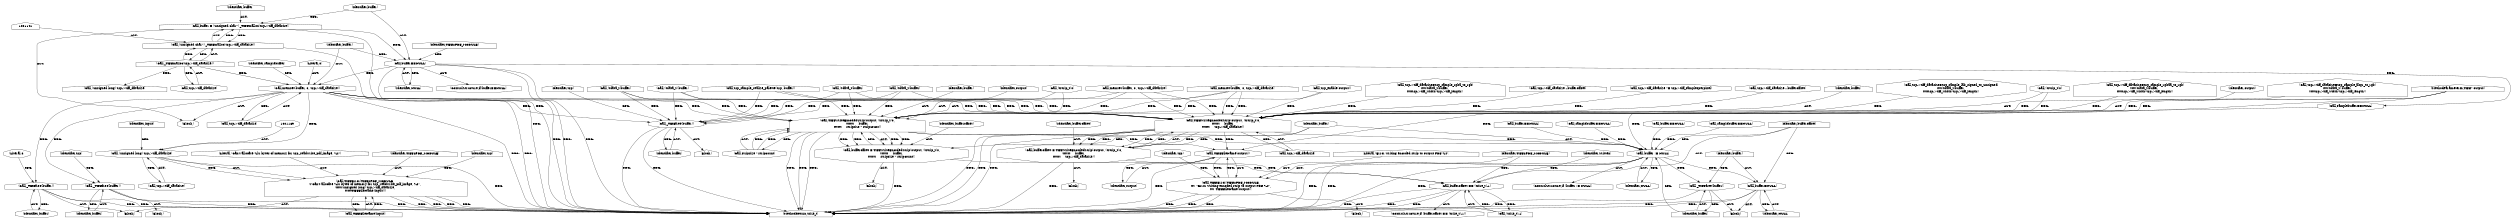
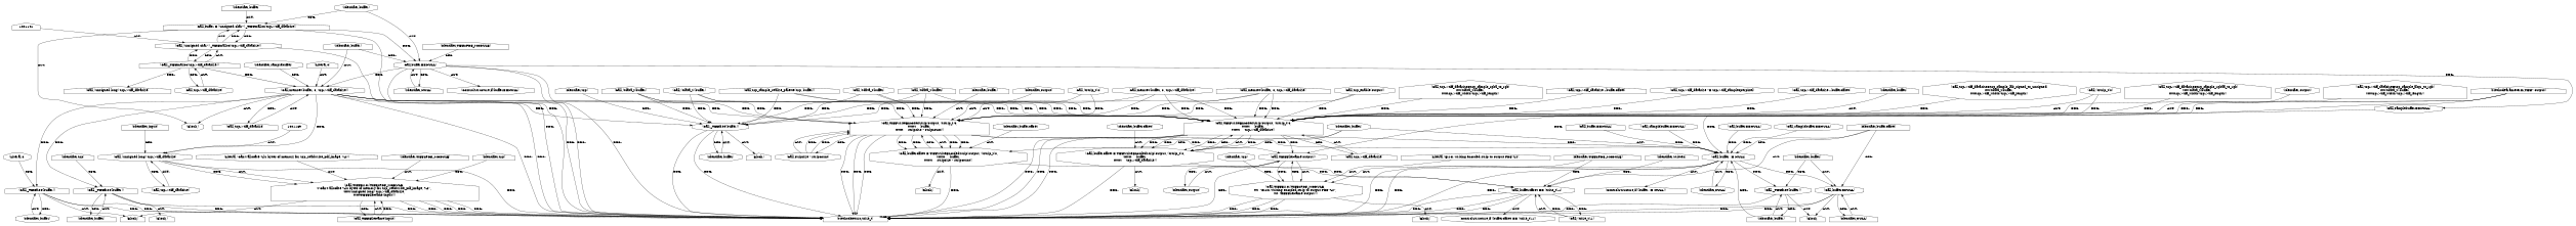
  digraph {
    node [shape=house]
    n1 [label="(Call,memset(buffer, 0, t2p->tiff_datasize))" shape=octagon]
    n2 [label="(Call,(unsigned long) t2p->tiff_datasize)" shape=octagon]
    n3 [label="(Call,_TIFFfree(buffer))"]
    n4 [label="(Call,_TIFFfree(buffer))"]
    n5 [label="(Call,_TIFFfree(buffer))" shape=octagon]
    n6 [label="(Call,TIFFWriteEncodedStrip(output, (tstrip_t)0,\n\t\t\t\t\t\t     buffer,\n\t\t\t\t\t\t     stripsize * stripcount))"]
    n7 [label="(Call,TIFFWriteEncodedStrip(output, (tstrip_t)0,\n\t\t\t\t\t\t     buffer,\n\t\t\t\t\t\t     t2p->tiff_datasize))"]
    n8 [label="(Block,)" shape=octagon]
    n9 [label="(MethodReturn,tsize_t)"]
    n10 [label="(Call,t2p->tiff_datasize)"]
    n11 [label="(Call,TIFFError(TIFF2PDF_MODULE, \n\t\"Can't allocate %lu bytes of memory for t2p_readwrite_pdf_image, %s\", \n\t\t\t\t\t(unsigned long) t2p->tiff_datasize, \n\t\t\t\t\tTIFFFileName(input)))"]
    n12 [label="(Call,t2p->tiff_datasize)" shape=octagon]
    n13 [label="(Block,)"]
    n14 [label="(Identifier,buffer)" shape=octagon]
    n15 [label="(Block,)"]
    n16 [label="(Identifier,buffer)"]
    n17 [label="(Block,)"]
    n18 [label="(Identifier,buffer)" shape=octagon]
    n19 [label="(Call,bufferoffset = TIFFWriteEncodedStrip(output, (tstrip_t)0,\n\t\t\t\t\t\t     buffer,\n\t\t\t\t\t\t     stripsize * stripcount))" shape=octagon]
    n20 [label="(Call,buffer != NULL)" shape=octagon]
    n21 [label="(Call,TIFFFileName(output))" shape=octagon]
    n22 [label="(Call,stripsize * stripcount)" shape=octagon]
    n23 [label="(Call,bufferoffset = TIFFWriteEncodedStrip(output, (tstrip_t)0,\n\t\t\t\t\t\t     buffer,\n\t\t\t\t\t\t     t2p->tiff_datasize))" shape=octagon]
    n24 [label="(Call,t2p->tiff_datasize)"]
    n25 [label="(Call,buffer==NULL)" shape=octagon]
    n26 [label="(Call,samplebuffer==NULL)" shape=octagon]
    n27 [label="(Identifier,NULL)"]
    n28 [label="(ControlStructure,if(buffer==NULL))" shape=octagon]
    n29 [label="(Call,buffer = (unsigned char*) _TIFFmalloc(t2p->tiff_datasize))"]
-   n30 [label="(Call,(unsigned char*) _TIFFmalloc(t2p->tiff_datasize))"]
+   n30 [label="(Call,(unsigned char*) _TIFFmalloc(t2p->tiff_datasize))" shape=octagon]
    n31 [label="(Call,_TIFFmalloc(t2p->tiff_datasize))"]
    n32 [label="(Call,(unsigned long) t2p->tiff_datasize)"]
    n33 [label="(Call,t2p->tiff_datasize)" shape=octagon]
    n34 [label="(Call,TIFFFileName(input))"]
    n35 [label="(Call,bufferoffset == (tsize_t)-1)" shape=octagon]
    n36 [label="(Block,)"]
    n37 [label="(Call,_TIFFfree(buffer))" shape=octagon]
    n38 [label="(Call,buffer=NULL)" shape=octagon]
    n39 [label="(Identifier,NULL)" shape=octagon]
    n40 [label="(ControlStructure,if (buffer != NULL))"]
    n41 [label="(Call,TIFFError(TIFF2PDF_MODULE, \n\t\t\t  \"Error writing encoded strip to output PDF %s\", \n\t\t\t  TIFFFileName(output)))" shape=octagon]
    n42 [label="(Identifier,output)" shape=octagon]
    n43 [label="(ControlStructure,if (bufferoffset == (tsize_t)-1))" shape=octagon]
    n44 [label="(Call,(tsize_t)-1)"]
    n45 [label="(Block,)"]
    n46 [label="(Identifier,buffer)"]
    n47 [label="(Identifier,NULL)"]
    n48 [label="(Block,)"]
    n49 [label="(Block,)"]
    n50 [label="(Call,buffer==NULL)"]
    n51 [label="(Call,samplebuffer==NULL)" shape=octagon]
    n52 [label="(Literal,\"Can't allocate %lu bytes of memory for t2p_readwrite_pdf_image, %s\")" shape=octagon]
    n53 [label="(Call,(tdata_t)buffer)" shape=octagon]
    n54 [label="(Identifier,t2p)" shape=octagon]
    n55 [label="(Identifier,buffer)"]
    n56 [label="(Identifier,t2p)"]
    n57 [label="(Literal,0)"]
    n58 [label="(Identifier,TIFF2PDF_MODULE)"]
    n59 [label="(Call,t2p_enable(output))" shape=octagon]
    n60 [label="(Call,(tdata_t)buffer)"]
    n61 [label="(Identifier,buffer)"]
    n62 [label="(Identifier,TIFF2PDF_MODULE)"]
    n63 [label="(Call,t2p->tiff_datasize=t2p_sample_lab_signed_to_unsigned(\n\t\t\t\t(tdata_t)buffer, \n\t\t\t\tt2p->tiff_width*t2p->tiff_length))" shape=octagon]
    n64 [label="(Identifier,samplebuffer)" shape=octagon]
    n65 [label="(Call,(tstrip_t)0)" shape=octagon]
    n66 [label="(Call,(tdata_t)buffer)"]
    n67 [label="(Literal,0)" shape=octagon]
    n68 [label="(Call,t2p_sample_realize_palette(t2p, buffer))"]
    n69 [label="(Identifier,bufferoffset)" shape=octagon]
    n70 [label="(Identifier,bufferoffset)"]
    n71 [label="(Identifier,output)"]
    n72 [label="(Identifier,buffer)" shape=octagon]
    n73 [label="(Call,t2p->tiff_datasize=t2p_sample_rgbaa_to_rgb(\n\t\t\t\t(tdata_t)buffer, \n\t\t\t\tt2p->tiff_width*t2p->tiff_length))"]
    n74 [label="(Identifier,output)" shape=octagon]
    n75 [label="(Identifier,input)"]
    n76 [label="(Call,t2p->tiff_datasize=t2p_sample_abgr_to_rgb(\n\t\t\t\t(tdata_t) buffer, \n\t\t\t\tt2p->tiff_width*t2p->tiff_length))"]
    n77 [label="(Literal,\"Error writing encoded strip to output PDF %s\")"]
    n78 [label="(Identifier,t2p)"]
    n79 [label="(Identifier,buffer)"]
    n80 [label="(Call,t2p->tiff_datasize=t2p_sample_rgba_to_rgb(\n\t\t\t\t(tdata_t)buffer, \n\t\t\t\tt2p->tiff_width*t2p->tiff_length))"]
    n81 [label="(MethodParameterIn,TIFF* output)"]
    n82 [label="(Call,memset(buffer, 0, t2p->tiff_datasize))" shape=octagon]
    n83 [label="(Identifier,buffer)"]
    n84 [label="(Identifier,bufferoffset)" shape=octagon]
    n85 [label="(Call,buffer==NULL)" shape=octagon]
    n86 [label="(Call,memset(buffer, 0, t2p->tiff_datasize))"]
    n87 [label="(Call,samplebuffer==NULL)" shape=octagon]
    n88 [label="(Identifier,buffer)" shape=octagon]
    n89 [label="(Identifier,TIFF2PDF_MODULE)"]
    n90 [label="(Call,(tdata_t) buffer)" shape=octagon]
    n91 [label="(Call,t2p->tiff_datasize - bufferoffset)"]
    n92 [label="(Call,t2p->tiff_datasize *= t2p->tiff_samplesperpixel)" shape=octagon]
    n93 [label="(Identifier,t2p)"]
    n94 [label="(Call,t2p->tiff_datasize - bufferoffset)" shape=octagon]
    n95 [label="(Identifier,buffer)"]
    n96 [label="(Call,(tstrip_t)0)" shape=octagon]
    n97 [label="(Identifier,written)"]
    1001141
    1001189 [shape=octagon]
    n1 -> n2 [label="DDG: "]
    n1 -> n3 [label="DDG: "]
    n1 -> n4 [label="DDG: "]
    n1 -> n5 [label="DDG: "]
    n1 -> n6 [label="DDG: "]
    n1 -> n7 [label="DDG: "]
    n1 -> n7 [label="DDG: "]
    n1 -> n8 [label="AST: "]
    n1 -> n9 [label="DDG: "]
    n1 -> n9 [label="DDG: "]
    n1 -> n10 [label="CFG: "]
    n2 -> n9 [label="DDG: "]
    n2 -> n11 [label="AST: "]
    n2 -> n11 [label="DDG: "]
    n2 -> n12 [label="CFG: "]
    n3 -> n9 [label="DDG: "]
    n3 -> n9 [label="DDG: "]
    n3 -> n13 [label="AST: "]
    n3 -> n14 [label="CFG: "]
    n4 -> n9 [label="DDG: "]
    n4 -> n9 [label="DDG: "]
    n4 -> n15 [label="AST: "]
    n4 -> n16 [label="CFG: "]
    n5 -> n9 [label="DDG: "]
    n5 -> n9 [label="DDG: "]
    n5 -> n17 [label="AST: "]
    n5 -> n18 [label="CFG: "]
    n6 -> n9 [label="DDG: "]
    n6 -> n9 [label="DDG: "]
    n6 -> n9 [label="DDG: "]
    n6 -> n19 [label="AST: "]
    n6 -> n19 [label="DDG: "]
    n6 -> n19 [label="DDG: "]
    n6 -> n19 [label="DDG: "]
    n6 -> n19 [label="DDG: "]
    n6 -> n20 [label="DDG: "]
    n6 -> n21 [label="DDG: "]
    n6 -> n22 [label="CFG: "]
    n7 -> n9 [label="DDG: "]
    n7 -> n9 [label="DDG: "]
    n7 -> n9 [label="DDG: "]
    n7 -> n20 [label="DDG: "]
    n7 -> n21 [label="DDG: "]
    n7 -> n23 [label="AST: "]
    n7 -> n23 [label="DDG: "]
    n7 -> n23 [label="DDG: "]
    n7 -> n23 [label="DDG: "]
    n7 -> n23 [label="DDG: "]
    n7 -> n24 [label="CFG: "]
    n10 -> n1 [label="AST: "]
    n11 -> n9 [label="DDG: "]
    n11 -> n9 [label="DDG: "]
    n11 -> n9 [label="DDG: "]
    n11 -> n9 [label="DDG: "]
    n11 -> n13 [label="AST: "]
    n11 -> n34 [label="CFG: "]
    n12 -> n2 [label="AST: "]
    n14 -> n3 [label="AST: "]
    n16 -> n4 [label="AST: "]
    n18 -> n5 [label="AST: "]
    n19 -> n6 [label="CFG: "]
    n19 -> n9 [label="DDG: "]
    n19 -> n35 [label="DDG: "]
    n19 -> n36 [label="AST: "]
    n20 -> n9 [label="DDG: "]
    n20 -> n9 [label="DDG: "]
    n20 -> n9 [label="DDG: "]
    n20 -> n37 [label="DDG: "]
    n20 -> n38 [label="DDG: "]
    n20 -> n39 [label="CFG: "]
    n20 -> n40 [label="AST: "]
-   n21 -> n9 [label="DDG: "]
+   n21 -> n9 [label="CFG: "]
    n21 -> n41 [label="AST: "]
    n21 -> n41 [label="DDG: "]
    n21 -> n42 [label="CFG: "]
    n22 -> n6 [label="AST: "]
    n22 -> n6 [label="DDG: "]
    n22 -> n6 [label="DDG: "]
    n23 -> n7 [label="CFG: "]
    n23 -> n9 [label="DDG: "]
    n23 -> n35 [label="DDG: "]
    n23 -> n49 [label="AST: "]
    n24 -> n7 [label="AST: "]
    n25 -> n1 [label="DDG: "]
    n25 -> n9 [label="DDG: "]
    n25 -> n9 [label="DDG: "]
    n25 -> n9 [label="DDG: "]
    n25 -> n26 [label="DDG: "]
    n25 -> n27 [label="CFG: "]
    n25 -> n28 [label="AST: "]
    n26 -> n20 [label="DDG: "]
    n27 -> n25 [label="AST: "]
    n29 -> n8 [label="AST: "]
    n29 -> n9 [label="DDG: "]
    n29 -> n25 [label="DDG: "]
    n29 -> n30 [label="CFG: "]
    n30 -> n9 [label="DDG: "]
    n30 -> n29 [label="AST: "]
    n30 -> n29 [label="DDG: "]
    n30 -> n31 [label="CFG: "]
    n31 -> n1 [label="DDG: "]
    n31 -> n30 [label="AST: "]
    n31 -> n30 [label="DDG: "]
    n31 -> n32 [label="DDG: "]
    n31 -> n33 [label="CFG: "]
    n33 -> n31 [label="AST: "]
    n34 -> n11 [label="AST: "]
    n34 -> n11 [label="DDG: "]
    n35 -> n9 [label="DDG: "]
    n35 -> n9 [label="DDG: "]
    n35 -> n9 [label="DDG: "]
    n35 -> n43 [label="AST: "]
    n35 -> n44 [label="DDG: "]
    n37 -> n9 [label="DDG: "]
    n37 -> n45 [label="AST: "]
    n37 -> n46 [label="CFG: "]
    n38 -> n9 [label="DDG: "]
    n38 -> n9 [label="DDG: "]
    n38 -> n45 [label="AST: "]
    n38 -> n47 [label="CFG: "]
    n39 -> n20 [label="AST: "]
    n41 -> n9 [label="DDG: "]
    n41 -> n9 [label="DDG: "]
    n41 -> n9 [label="DDG: "]
    n41 -> n21 [label="CFG: "]
    n41 -> n48 [label="AST: "]
    n42 -> n21 [label="AST: "]
    n44 -> n35 [label="AST: "]
    n44 -> n35 [label="DDG: "]
    n46 -> n20 [label="CFG: "]
    n46 -> n37 [label="AST: "]
    n47 -> n38 [label="AST: "]
    n50 -> n20 [label="DDG: "]
    n51 -> n20 [label="DDG: "]
    n52 -> n11 [label="AST: "]
    n53 -> n5 [label="DDG: "]
    n53 -> n6 [label="DDG: "]
    n53 -> n7 [label="DDG: "]
    n54 -> n41 [label="CFG: "]
    n55 -> n6 [label="AST: "]
    n56 -> n4 [label="CFG: "]
    n57 -> n1 [label="AST: "]
    n58 -> n25 [label="CFG: "]
    n59 -> n6 [label="DDG: "]
    n59 -> n7 [label="DDG: "]
    n60 -> n5 [label="DDG: "]
    n60 -> n6 [label="DDG: "]
    n60 -> n7 [label="DDG: "]
    n61 -> n1 [label="AST: "]
    n61 -> n25 [label="CFG: "]
    n62 -> n35 [label="CFG: "]
    n62 -> n41 [label="AST: "]
    n63 -> n7 [label="DDG: "]
    n64 -> n1 [label="CFG: "]
    n65 -> n7 [label="AST: "]
    n65 -> n7 [label="DDG: "]
    n66 -> n5 [label="DDG: "]
    n66 -> n6 [label="DDG: "]
    n66 -> n7 [label="DDG: "]
    n67 -> n3 [label="CFG: "]
    n68 -> n5 [label="DDG: "]
    n68 -> n6 [label="DDG: "]
    n68 -> n7 [label="DDG: "]
    n69 -> n19 [label="AST: "]
    n70 -> n20 [label="CFG: "]
    n70 -> n35 [label="AST: "]
    n70 -> n38 [label="CFG: "]
    n71 -> n6 [label="AST: "]
    n72 -> n19 [label="CFG: "]
    n72 -> n20 [label="AST: "]
    n72 -> n23 [label="CFG: "]
    n73 -> n7 [label="DDG: "]
    n74 -> n7 [label="AST: "]
    n75 -> n2 [label="CFG: "]
    n76 -> n7 [label="DDG: "]
    n77 -> n41 [label="AST: "]
    n78 -> n5 [label="CFG: "]
    n79 -> n37 [label="CFG: "]
    n79 -> n38 [label="AST: "]
    n80 -> n7 [label="DDG: "]
    n81 -> n6 [label="DDG: "]
    n81 -> n7 [label="DDG: "]
    n81 -> n21 [label="DDG: "]
    n82 -> n5 [label="DDG: "]
    n82 -> n6 [label="DDG: "]
    n82 -> n7 [label="DDG: "]
    n82 -> n7 [label="DDG: "]
    n83 -> n29 [label="AST: "]
    n84 -> n23 [label="AST: "]
    n85 -> n20 [label="DDG: "]
    n86 -> n5 [label="DDG: "]
    n86 -> n6 [label="DDG: "]
    n86 -> n7 [label="DDG: "]
    n86 -> n7 [label="DDG: "]
    n87 -> n20 [label="DDG: "]
    n88 -> n25 [label="AST: "]
    n88 -> n29 [label="CFG: "]
    n89 -> n11 [label="AST: "]
    n90 -> n5 [label="DDG: "]
    n90 -> n6 [label="DDG: "]
    n90 -> n7 [label="DDG: "]
    n91 -> n7 [label="DDG: "]
    n92 -> n7 [label="DDG: "]
    n93 -> n11 [label="CFG: "]
    n94 -> n7 [label="DDG: "]
    n95 -> n7 [label="AST: "]
    n96 -> n6 [label="AST: "]
    n96 -> n6 [label="DDG: "]
    n97 -> n35 [label="CFG: "]
    1001141 -> n30 [label="AST: "]
    1001189 -> n2 [label="AST: "]
  }
